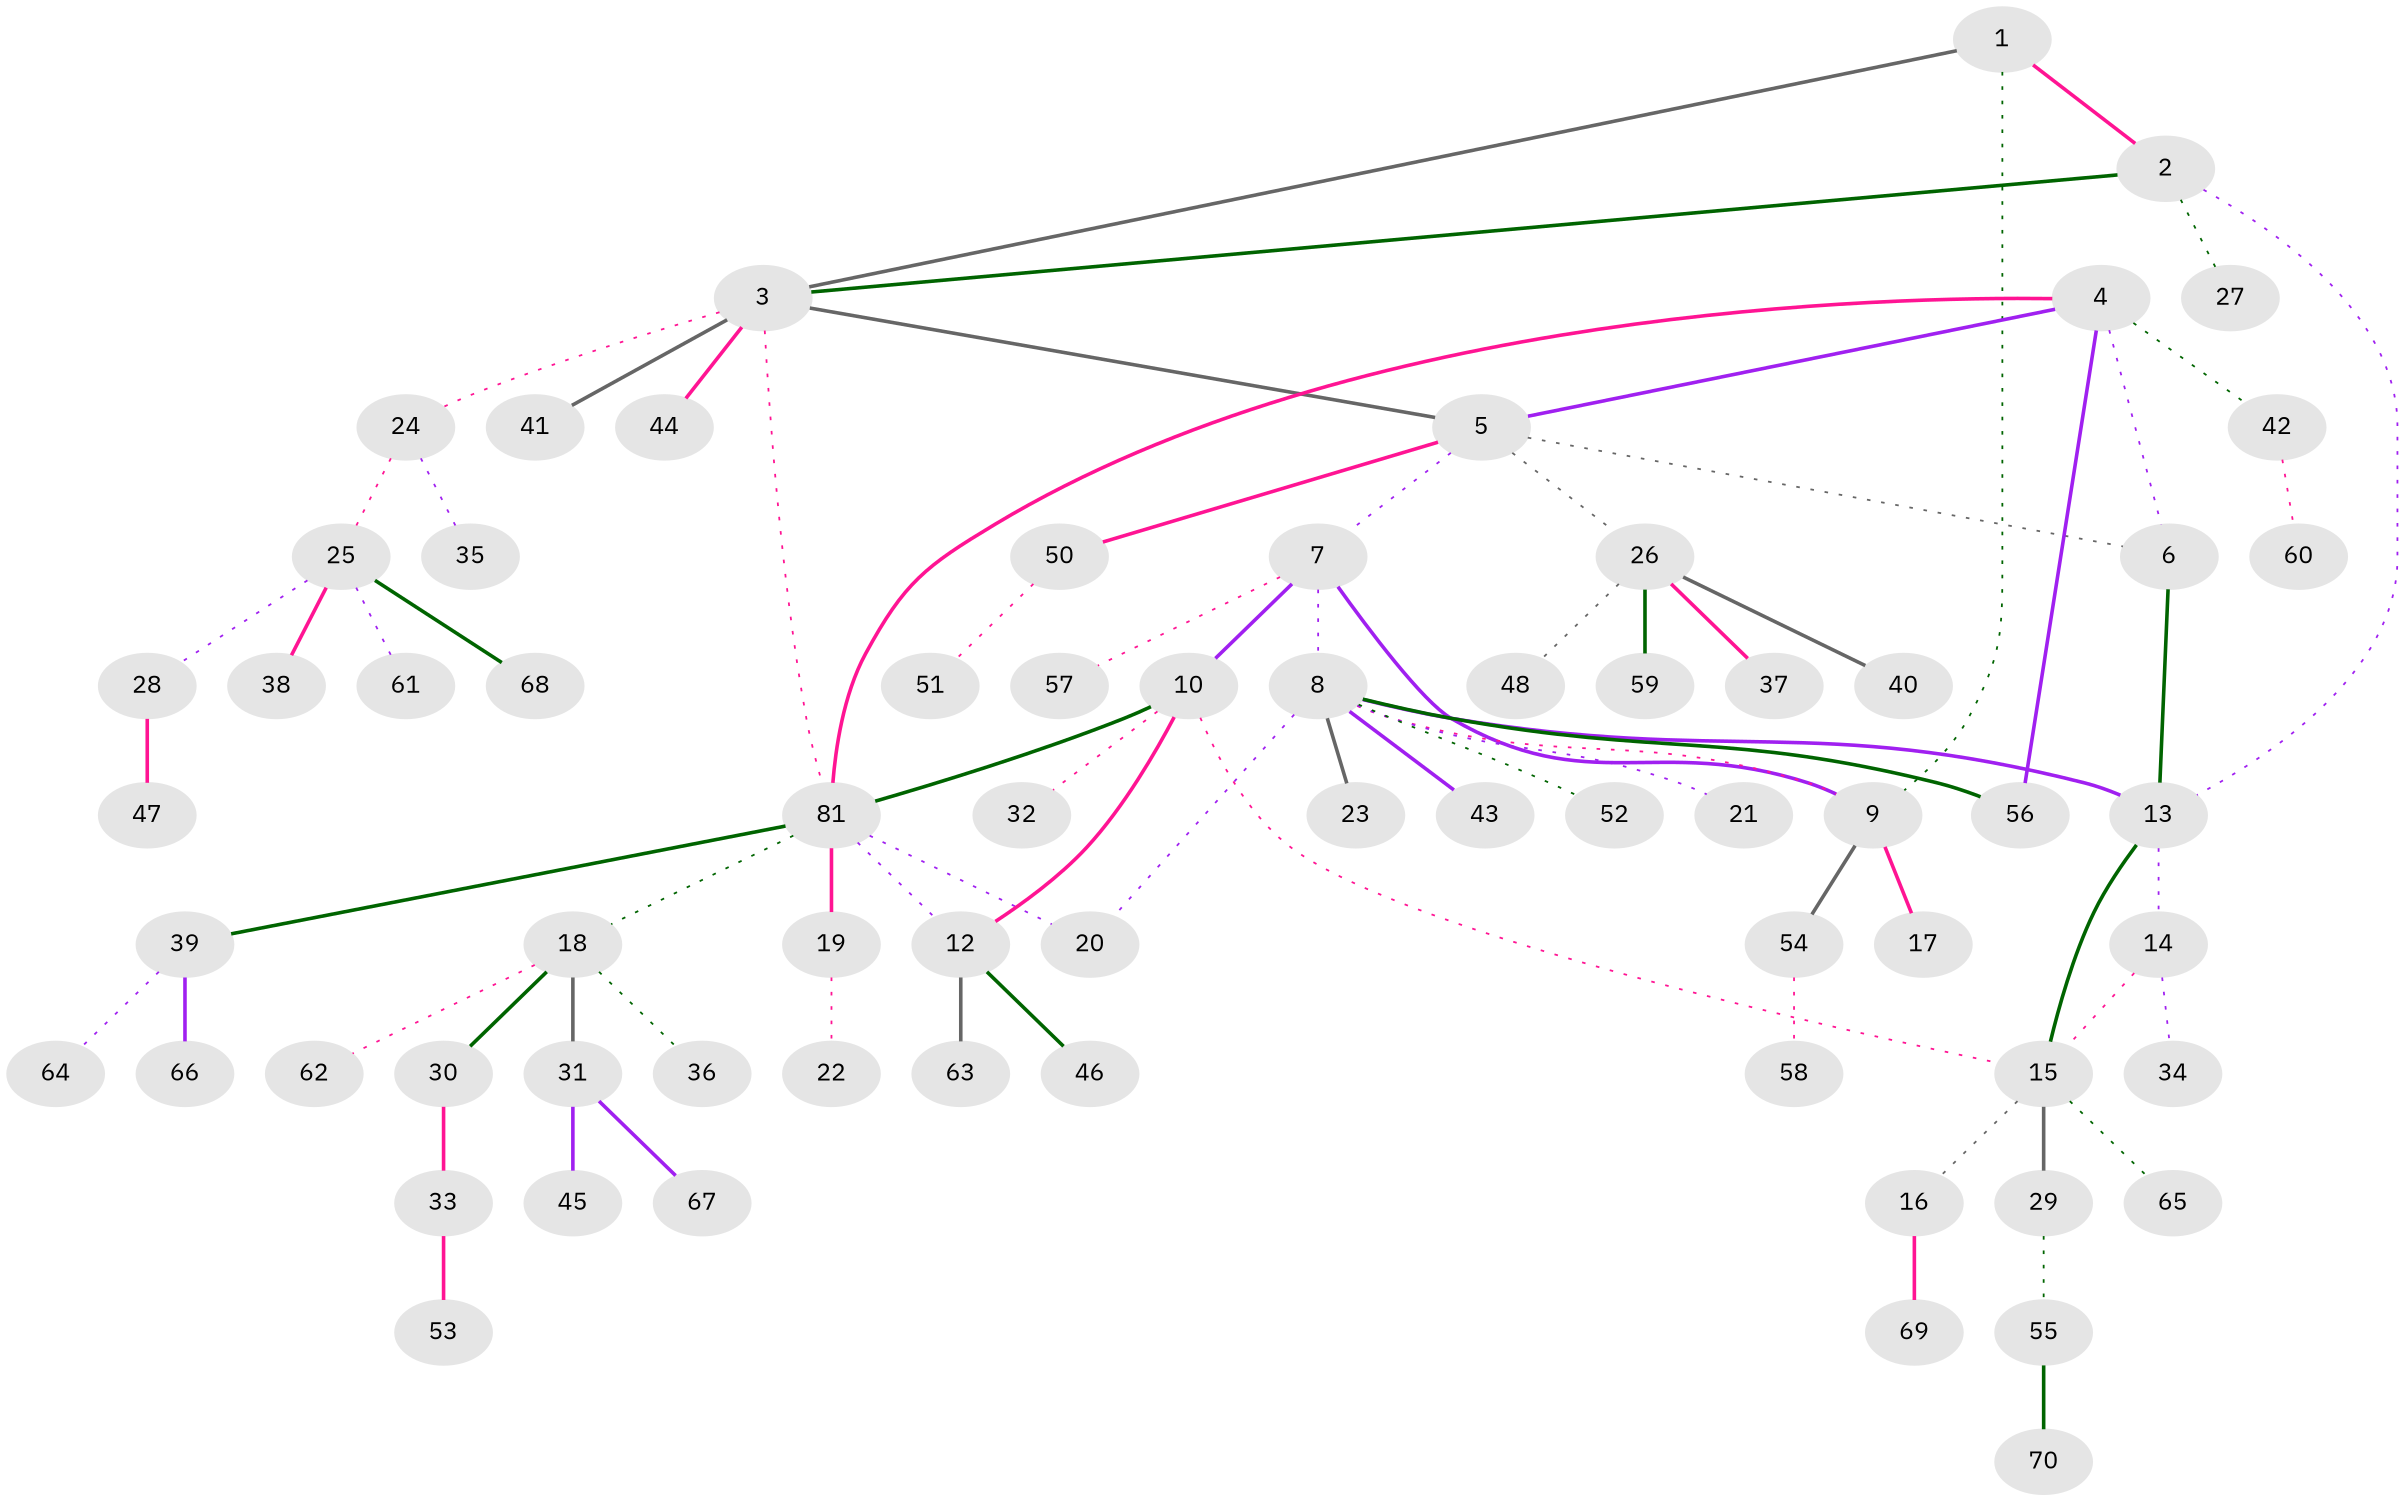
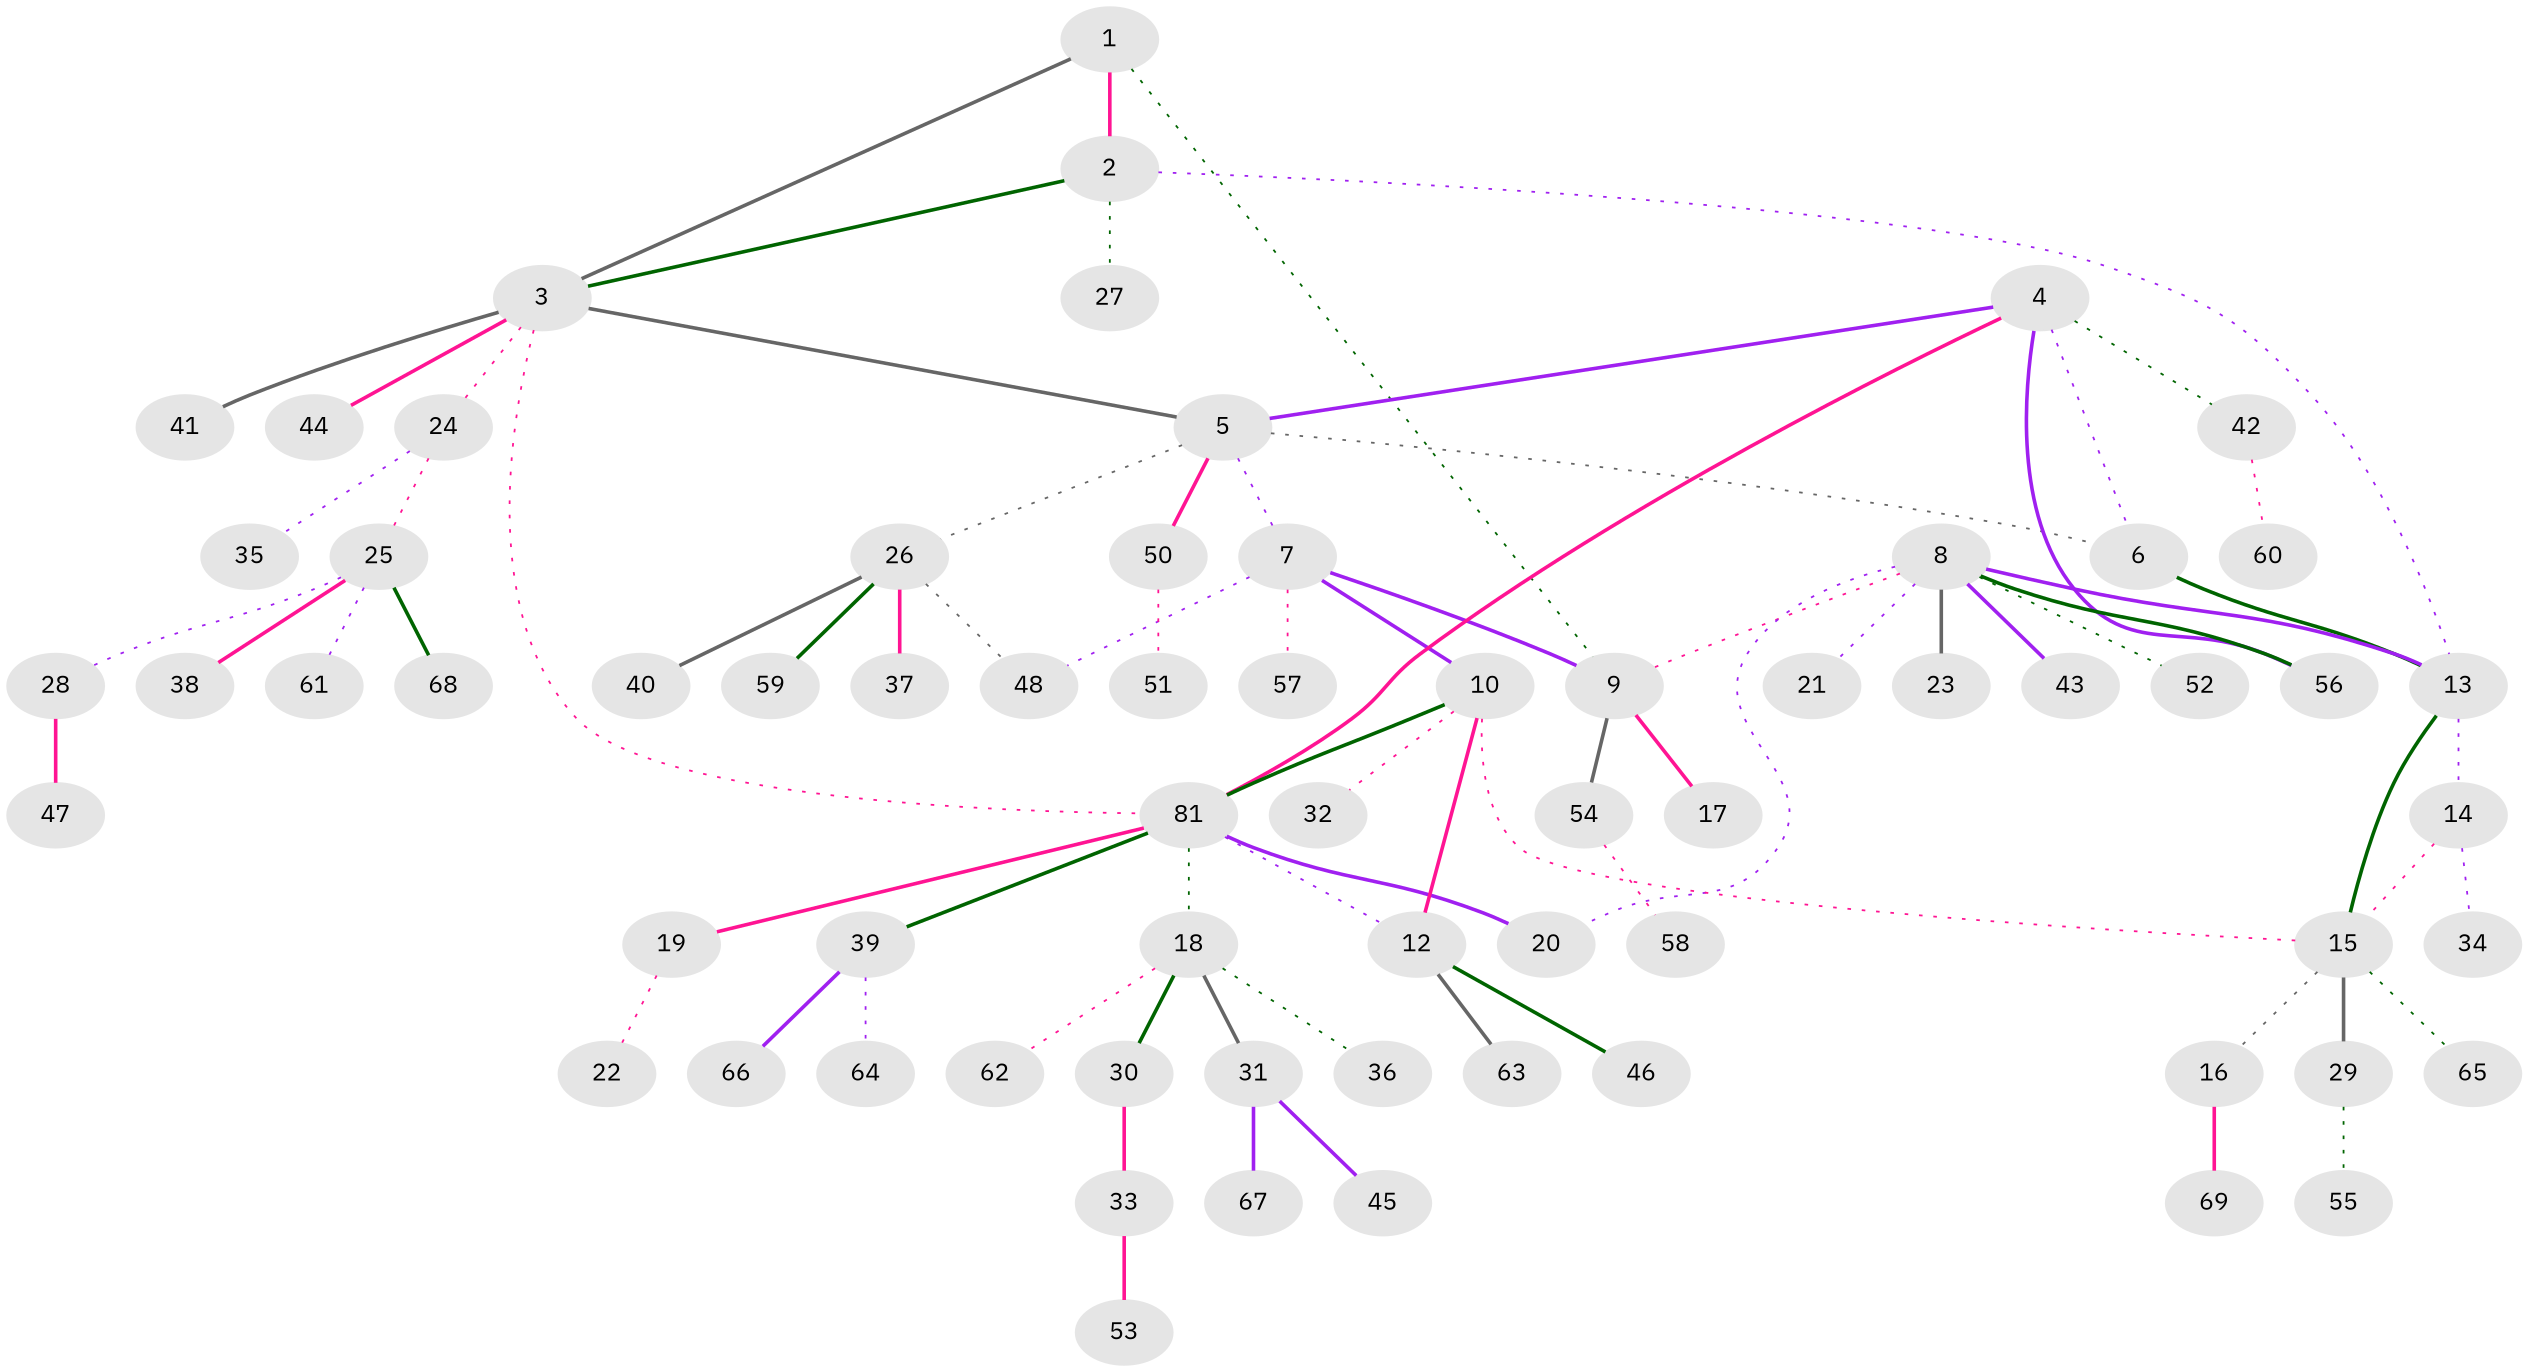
  graph {
    fontname="IBM Plex Sans"
    node [color=gray90 fontname="IBM Plex Sans" style=filled]
    edge [color=deeppink fontname="IBM Plex Sans" style=bold]
    1
    2
    3
    9
    13
    27
    5
    n8 [label=81]
    24
    41
    44
    17
    54
    15
    14
    6
    7
    26
    50
    20
    12
    18
    19
    39
    25
    35
    4
    42
    56
    60
    8
    10
    57
    37
    40
    48
    59
    51
    21
    23
    43
    52
    32
    58
    46
    63
    16
    29
    65
    30
    31
    36
    62
    22
    64
    66
    34
    69
    55
    33
    45
    67
    28
    38
    61
    68
    47
-   70
    53
    1 -- 2
    1 -- 3 [color=gray40]
    1 -- 9 [color=darkgreen style=dotted]
    2 -- 3 [color=darkgreen]
    2 -- 13 [color=purple style=dotted]
    2 -- 27 [color=darkgreen style=dotted]
    3 -- 5 [color=gray40]
    3 -- n8 [style=dotted]
    3 -- 24 [style=dotted]
    3 -- 41 [color=gray40]
    3 -- 44
    9 -- 17
    9 -- 54 [color=gray40]
    13 -- 15 [color=darkgreen]
    13 -- 14 [color=purple style=dotted]
    5 -- 6 [color=gray40 style=dotted]
    5 -- 7 [color=purple style=dotted]
    5 -- 26 [color=gray40 style=dotted]
    5 -- 50
-   n8 -- 20 [color=purple style=dotted]
+   n8 -- 20 [color=purple]
    n8 -- 12 [color=purple style=dotted]
    n8 -- 18 [color=darkgreen style=dotted]
    n8 -- 19
    n8 -- 39 [color=darkgreen]
    24 -- 25 [style=dotted]
    24 -- 35 [color=purple style=dotted]
    54 -- 58 [style=dotted]
    15 -- 16 [color=gray40 style=dotted]
    15 -- 29 [color=gray40]
    15 -- 65 [color=darkgreen style=dotted]
    14 -- 15 [style=dotted]
    14 -- 34 [color=purple style=dotted]
    6 -- 13 [color=darkgreen]
    7 -- 9 [color=purple]
-   7 -- 8 [color=purple style=dotted]
+   7 -- 48 [color=purple style=dotted]
    7 -- 10 [color=purple]
    7 -- 57 [style=dotted]
    26 -- 37
    26 -- 40 [color=gray40]
    26 -- 48 [color=gray40 style=dotted]
    26 -- 59 [color=darkgreen]
    50 -- 51 [style=dotted]
    12 -- 46 [color=darkgreen]
    12 -- 63 [color=gray40]
    18 -- 30 [color=darkgreen]
    18 -- 31 [color=gray40]
    18 -- 36 [color=darkgreen style=dotted]
    18 -- 62 [style=dotted]
    19 -- 22 [style=dotted]
    39 -- 64 [color=purple style=dotted]
    39 -- 66 [color=purple]
    25 -- 28 [color=purple style=dotted]
    25 -- 38
    25 -- 61 [color=purple style=dotted]
    25 -- 68 [color=darkgreen]
    4 -- 5 [color=purple]
    4 -- n8
    4 -- 6 [color=purple style=dotted]
    4 -- 42 [color=darkgreen style=dotted]
    4 -- 56 [color=purple]
    42 -- 60 [style=dotted]
    8 -- 9 [style=dotted]
    8 -- 13 [color=purple]
    8 -- 20 [color=purple style=dotted]
    8 -- 56 [color=darkgreen]
    8 -- 21 [color=purple style=dotted]
    8 -- 23 [color=gray40]
    8 -- 43 [color=purple]
    8 -- 52 [color=darkgreen style=dotted]
    10 -- n8 [color=darkgreen]
    10 -- 15 [style=dotted]
    10 -- 12
    10 -- 32 [style=dotted]
    16 -- 69
    29 -- 55 [color=darkgreen style=dotted]
    30 -- 33
    31 -- 45 [color=purple]
    31 -- 67 [color=purple]
-   55 -- 70 [color=darkgreen]
    33 -- 53
    28 -- 47
  }
